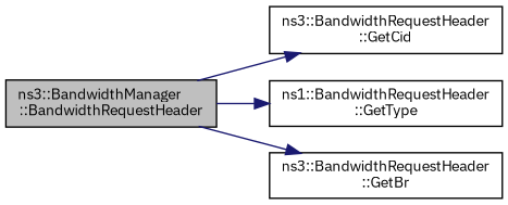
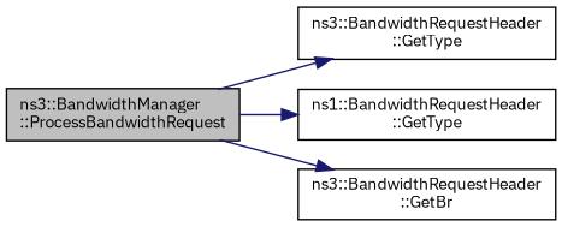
  digraph {
    fontname="IBM Plex Sans"
    rankdir=LR
    node [color=black fillcolor=white fontname="IBM Plex Sans" fontsize=10 shape=record style=filled]
    edge [color=midnightblue fontname="IBM Plex Sans" fontsize=10 labelfontname=Helvetica labelfontsize=10 style=solid]
-   n1 [fillcolor=grey75 fontcolor=black height=0.2 label="ns3::BandwidthManager\l::BandwidthRequestHeader" width=0.4]
-   n2 [height=0.2 label="ns3::BandwidthRequestHeader\l::GetCid" width=0.4]
+   n1 [fillcolor=grey75 fontcolor=black height=0.2 label="ns3::BandwidthManager\l::ProcessBandwidthRequest" width=0.4]
+   n2 [height=0.2 label="ns3::BandwidthRequestHeader\l::GetType" width=0.4]
    n3 [height=0.2 label="ns1::BandwidthRequestHeader\l::GetType" width=0.4]
    n4 [height=0.2 label="ns3::BandwidthRequestHeader\l::GetBr" width=0.4]
    n1 -> n2
    n1 -> n3
    n1 -> n4
  }
